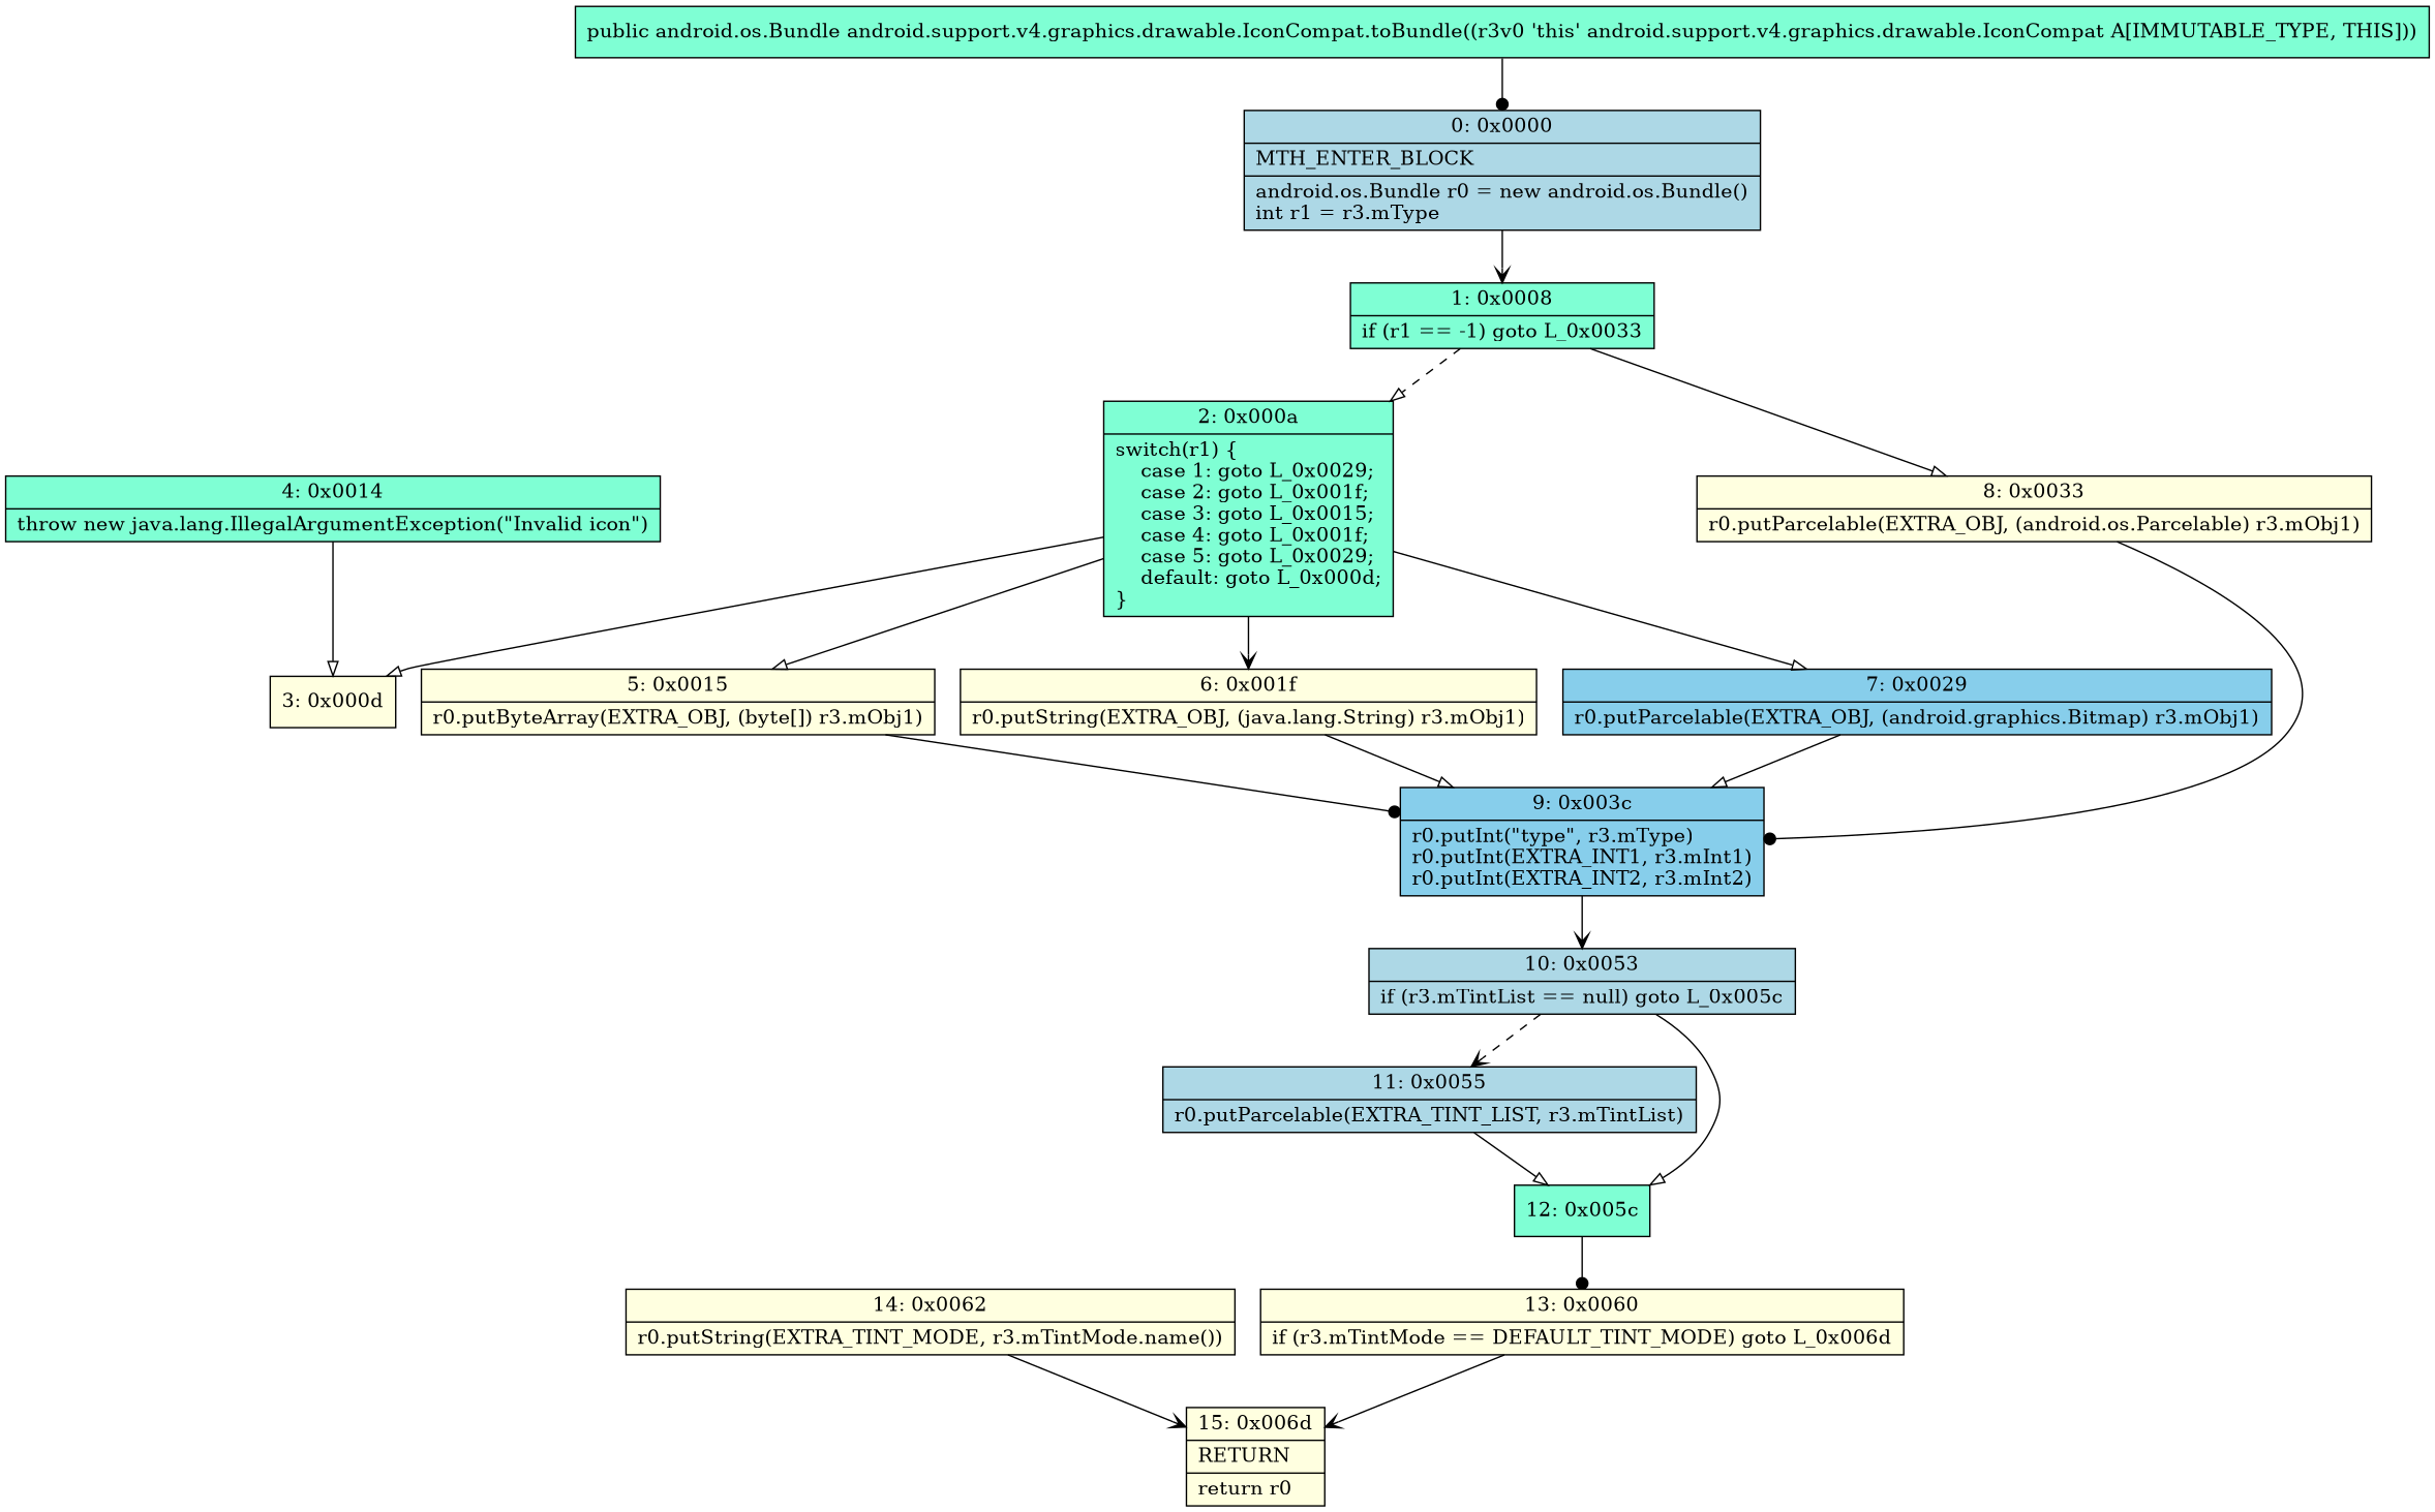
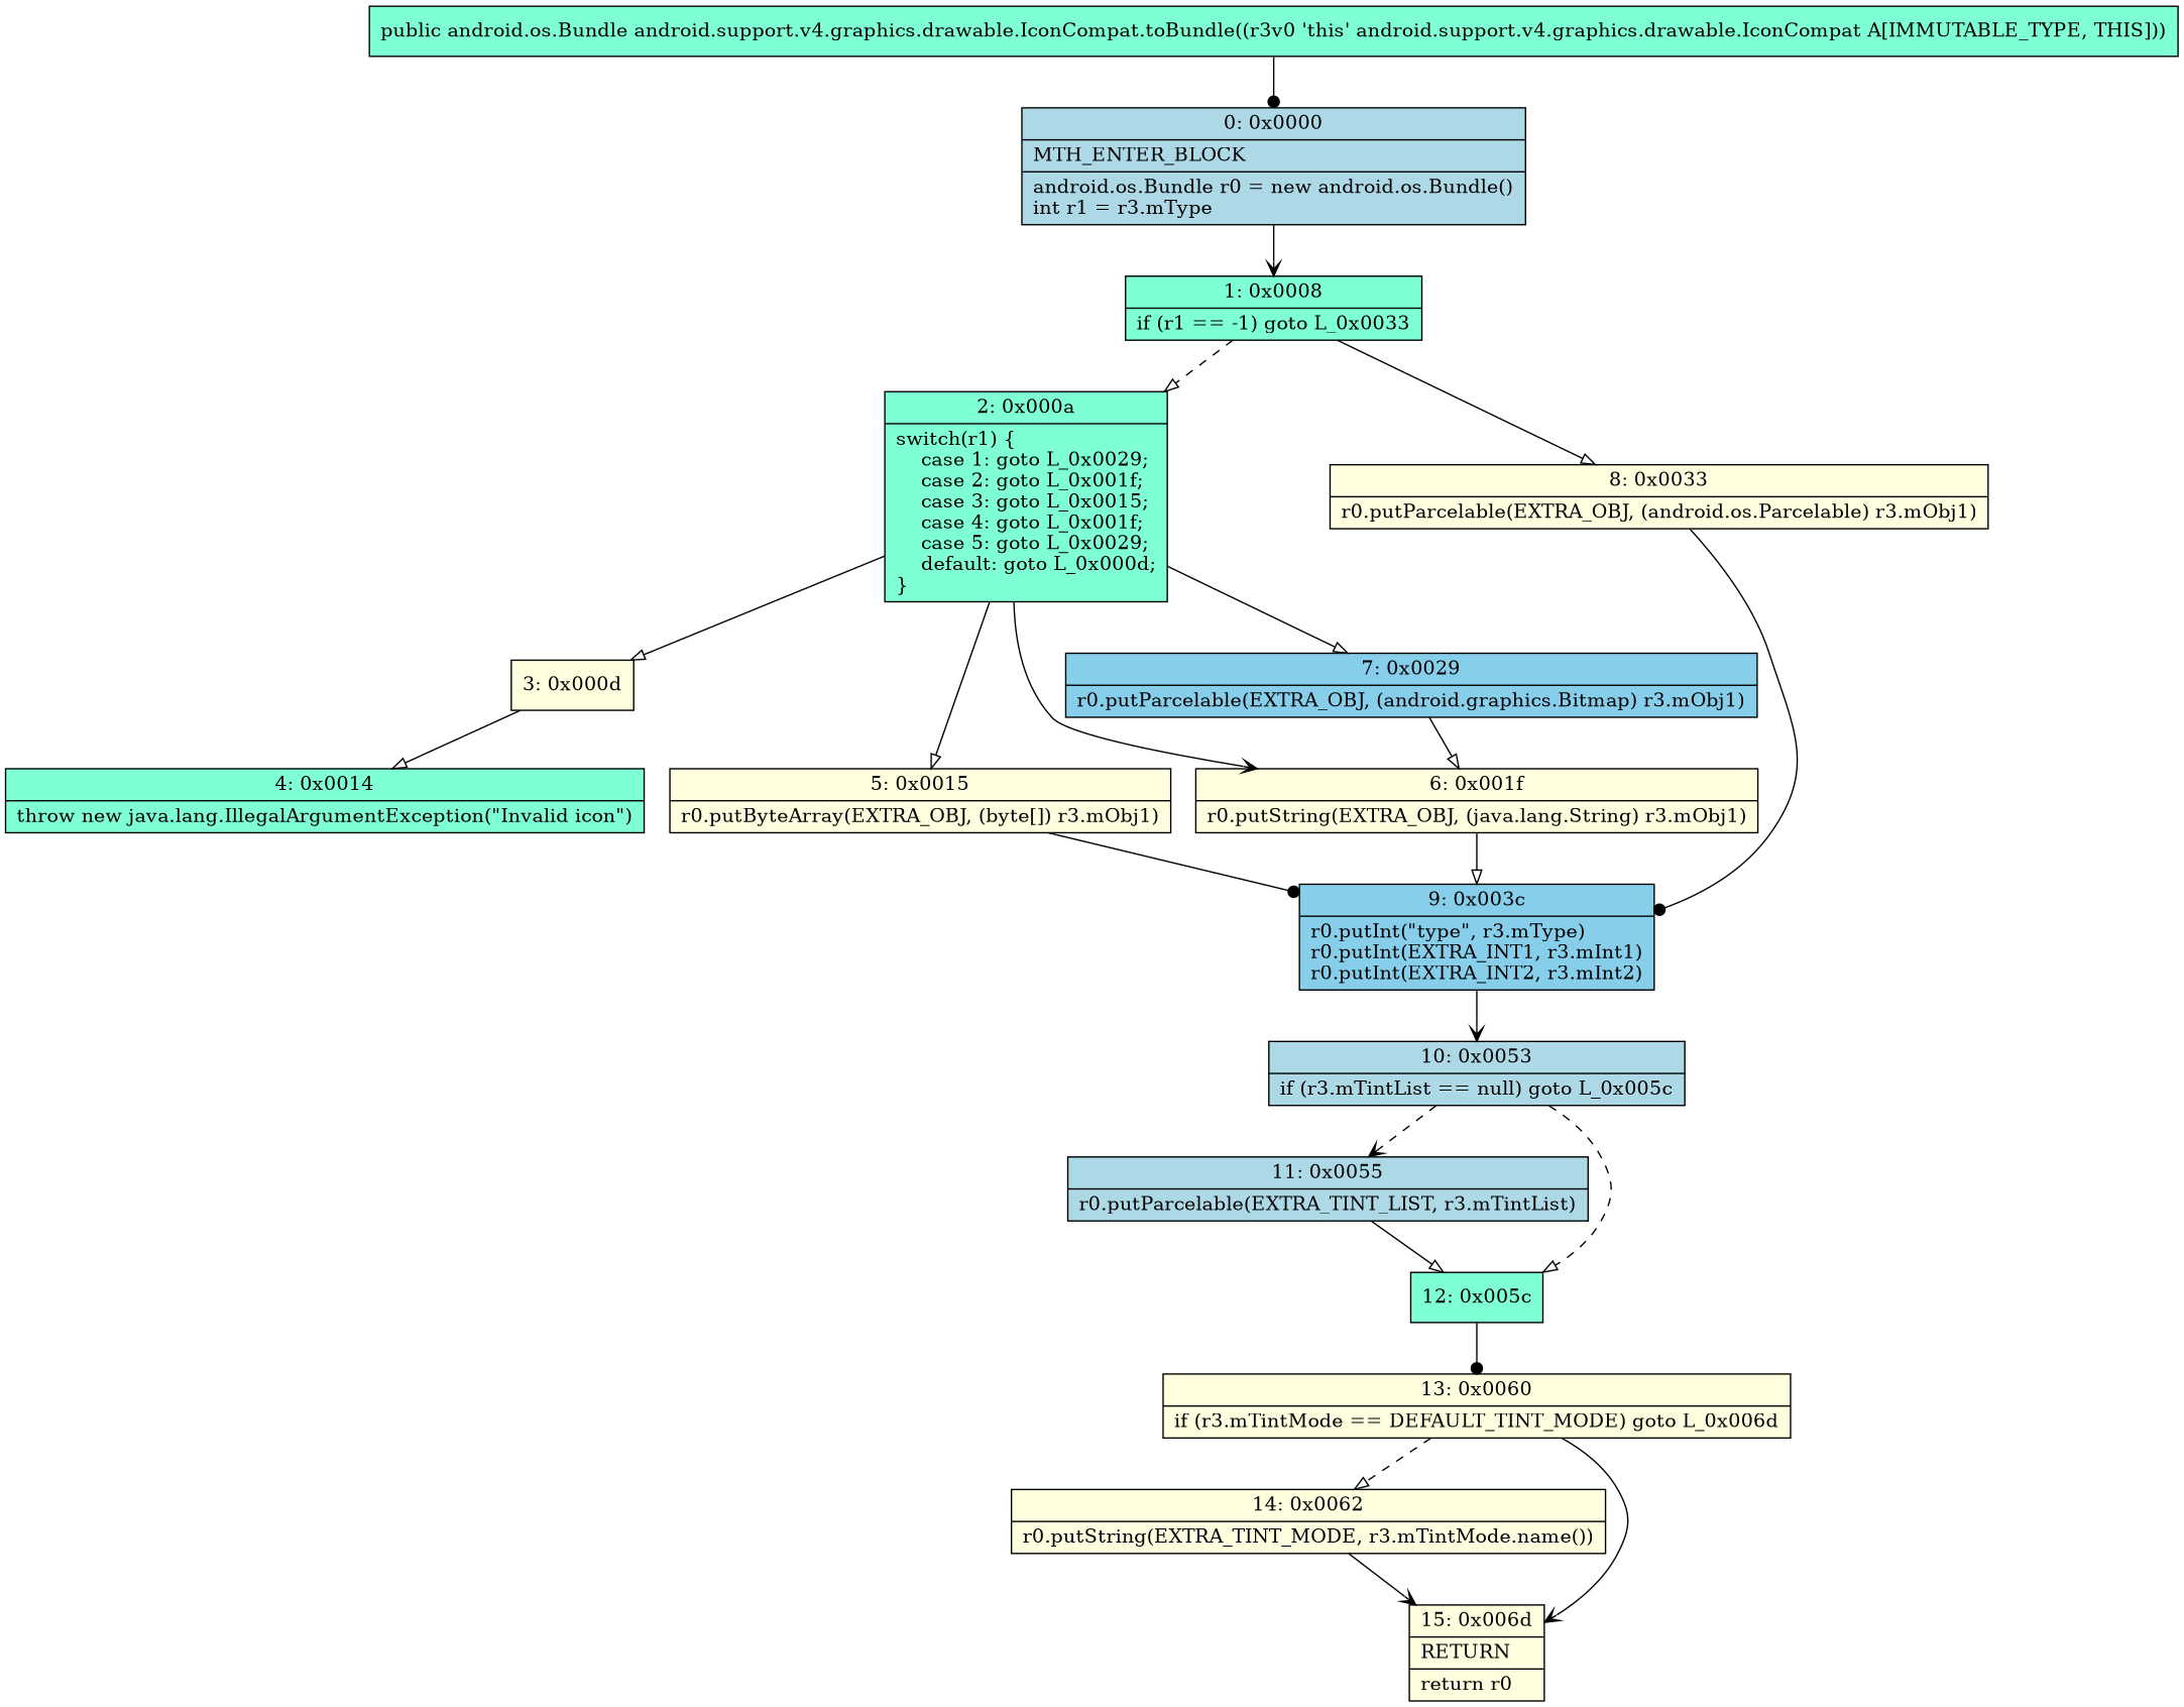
  digraph {
    node [fillcolor=lightyellow shape=record style=filled]
    edge [arrowhead=onormal]
    n1 [fillcolor=lightblue label="{0\:\ 0x0000|MTH_ENTER_BLOCK\l|android.os.Bundle r0 = new android.os.Bundle()\lint r1 = r3.mType\l}"]
    n2 [fillcolor=aquamarine label="{1\:\ 0x0008|if (r1 == \-1) goto L_0x0033\l}"]
    n3 [fillcolor=aquamarine label="{2\:\ 0x000a|switch(r1) \{\l    case 1: goto L_0x0029;\l    case 2: goto L_0x001f;\l    case 3: goto L_0x0015;\l    case 4: goto L_0x001f;\l    case 5: goto L_0x0029;\l    default: goto L_0x000d;\l\}\l}"]
    n4 [label="{8\:\ 0x0033|r0.putParcelable(EXTRA_OBJ, (android.os.Parcelable) r3.mObj1)\l}"]
    n5 [label="{3\:\ 0x000d}"]
    n6 [label="{5\:\ 0x0015|r0.putByteArray(EXTRA_OBJ, (byte[]) r3.mObj1)\l}"]
    n7 [label="{6\:\ 0x001f|r0.putString(EXTRA_OBJ, (java.lang.String) r3.mObj1)\l}"]
    n8 [fillcolor=skyblue label="{7\:\ 0x0029|r0.putParcelable(EXTRA_OBJ, (android.graphics.Bitmap) r3.mObj1)\l}"]
    n9 [fillcolor=skyblue label="{9\:\ 0x003c|r0.putInt(\"type\", r3.mType)\lr0.putInt(EXTRA_INT1, r3.mInt1)\lr0.putInt(EXTRA_INT2, r3.mInt2)\l}"]
    n10 [fillcolor=aquamarine label="{4\:\ 0x0014|throw new java.lang.IllegalArgumentException(\"Invalid icon\")\l}"]
    n11 [fillcolor=lightblue label="{10\:\ 0x0053|if (r3.mTintList == null) goto L_0x005c\l}"]
    n12 [fillcolor=lightblue label="{11\:\ 0x0055|r0.putParcelable(EXTRA_TINT_LIST, r3.mTintList)\l}"]
    n13 [fillcolor=aquamarine label="{12\:\ 0x005c}"]
    n14 [label="{13\:\ 0x0060|if (r3.mTintMode == DEFAULT_TINT_MODE) goto L_0x006d\l}"]
    n15 [label="{14\:\ 0x0062|r0.putString(EXTRA_TINT_MODE, r3.mTintMode.name())\l}"]
    n16 [label="{15\:\ 0x006d|RETURN\l|return r0\l}"]
    n17 [fillcolor=aquamarine label="{public android.os.Bundle android.support.v4.graphics.drawable.IconCompat.toBundle((r3v0 'this' android.support.v4.graphics.drawable.IconCompat A[IMMUTABLE_TYPE, THIS])) }"]
    n1 -> n2 [arrowhead=vee]
    n2 -> n3 [style=dashed]
    n2 -> n4
    n3 -> n5
    n3 -> n6
    n3 -> n7 [arrowhead=vee]
    n3 -> n8
    n4 -> n9 [arrowhead=dot]
-   n10 -> n5
+   n5 -> n10
    n6 -> n9 [arrowhead=dot]
    n7 -> n9
-   n8 -> n9
+   n8 -> n7
    n9 -> n11 [arrowhead=vee]
    n11 -> n12 [arrowhead=vee style=dashed]
-   n11 -> n13
+   n11 -> n13 [style=dashed]
    n12 -> n13
    n13 -> n14 [arrowhead=dot]
+   n14 -> n15 [style=dashed]
    n14 -> n16 [arrowhead=vee]
    n15 -> n16 [arrowhead=vee]
    n17 -> n1 [arrowhead=dot]
  }
